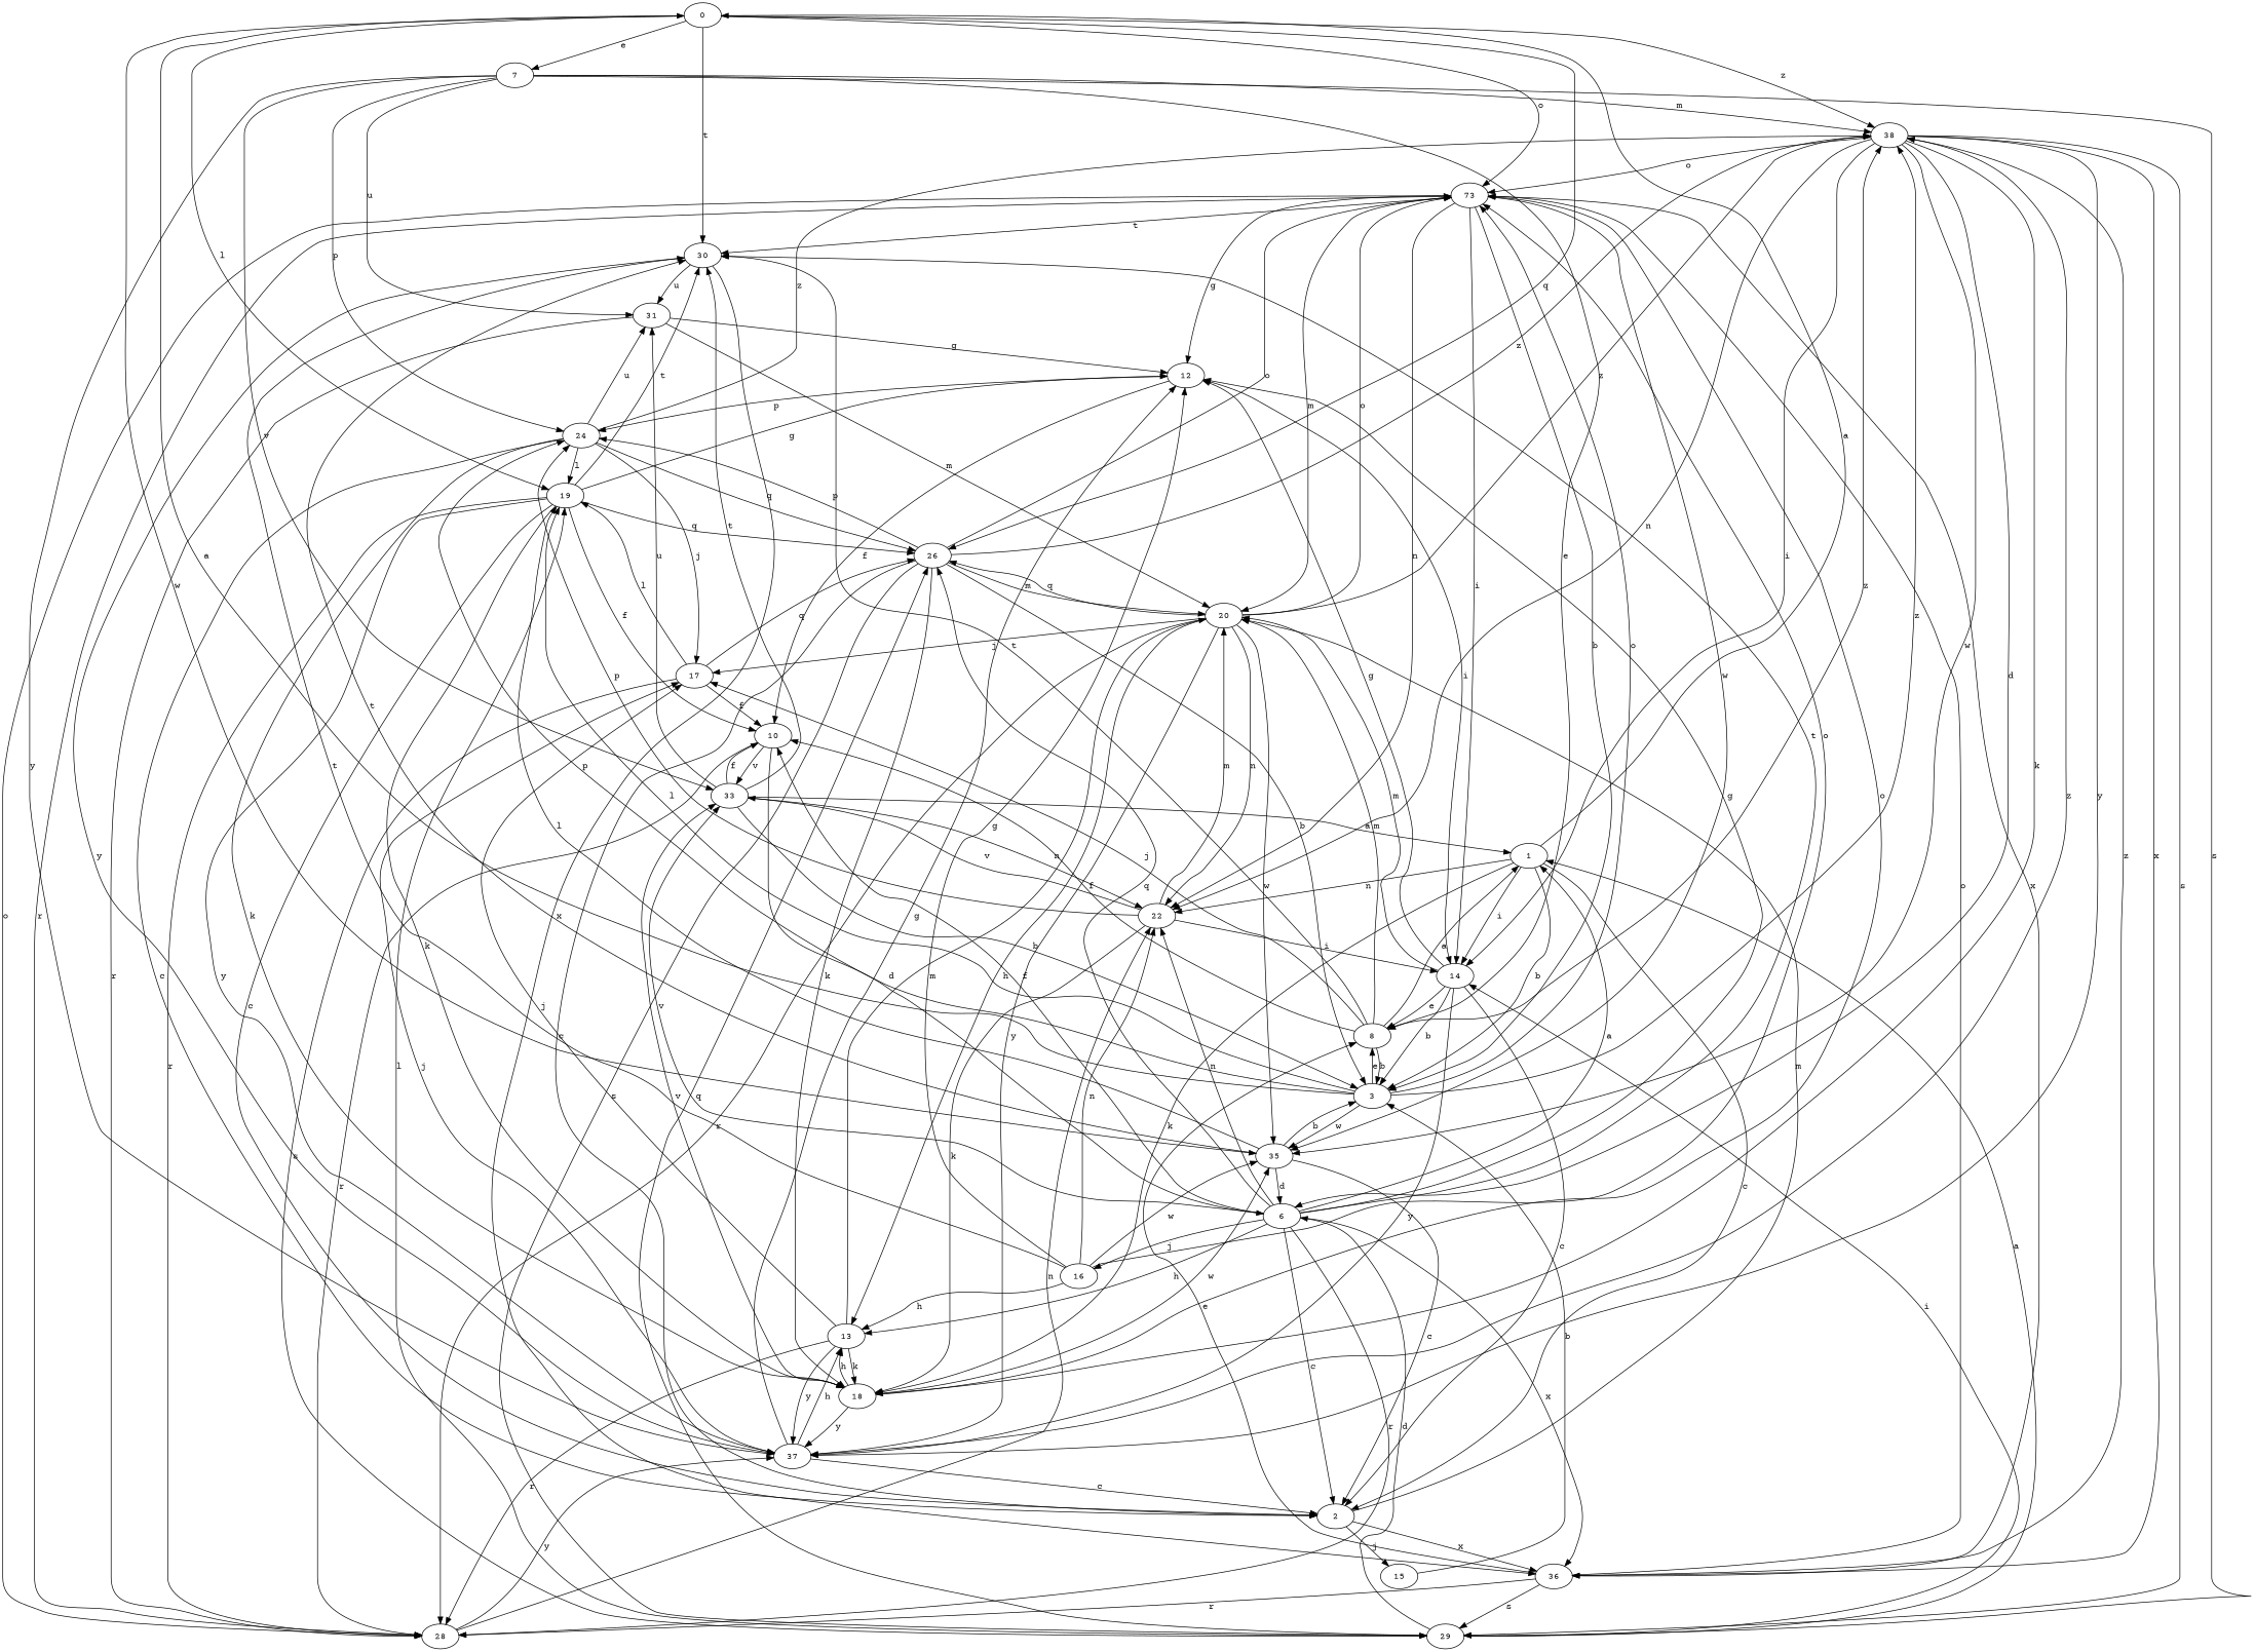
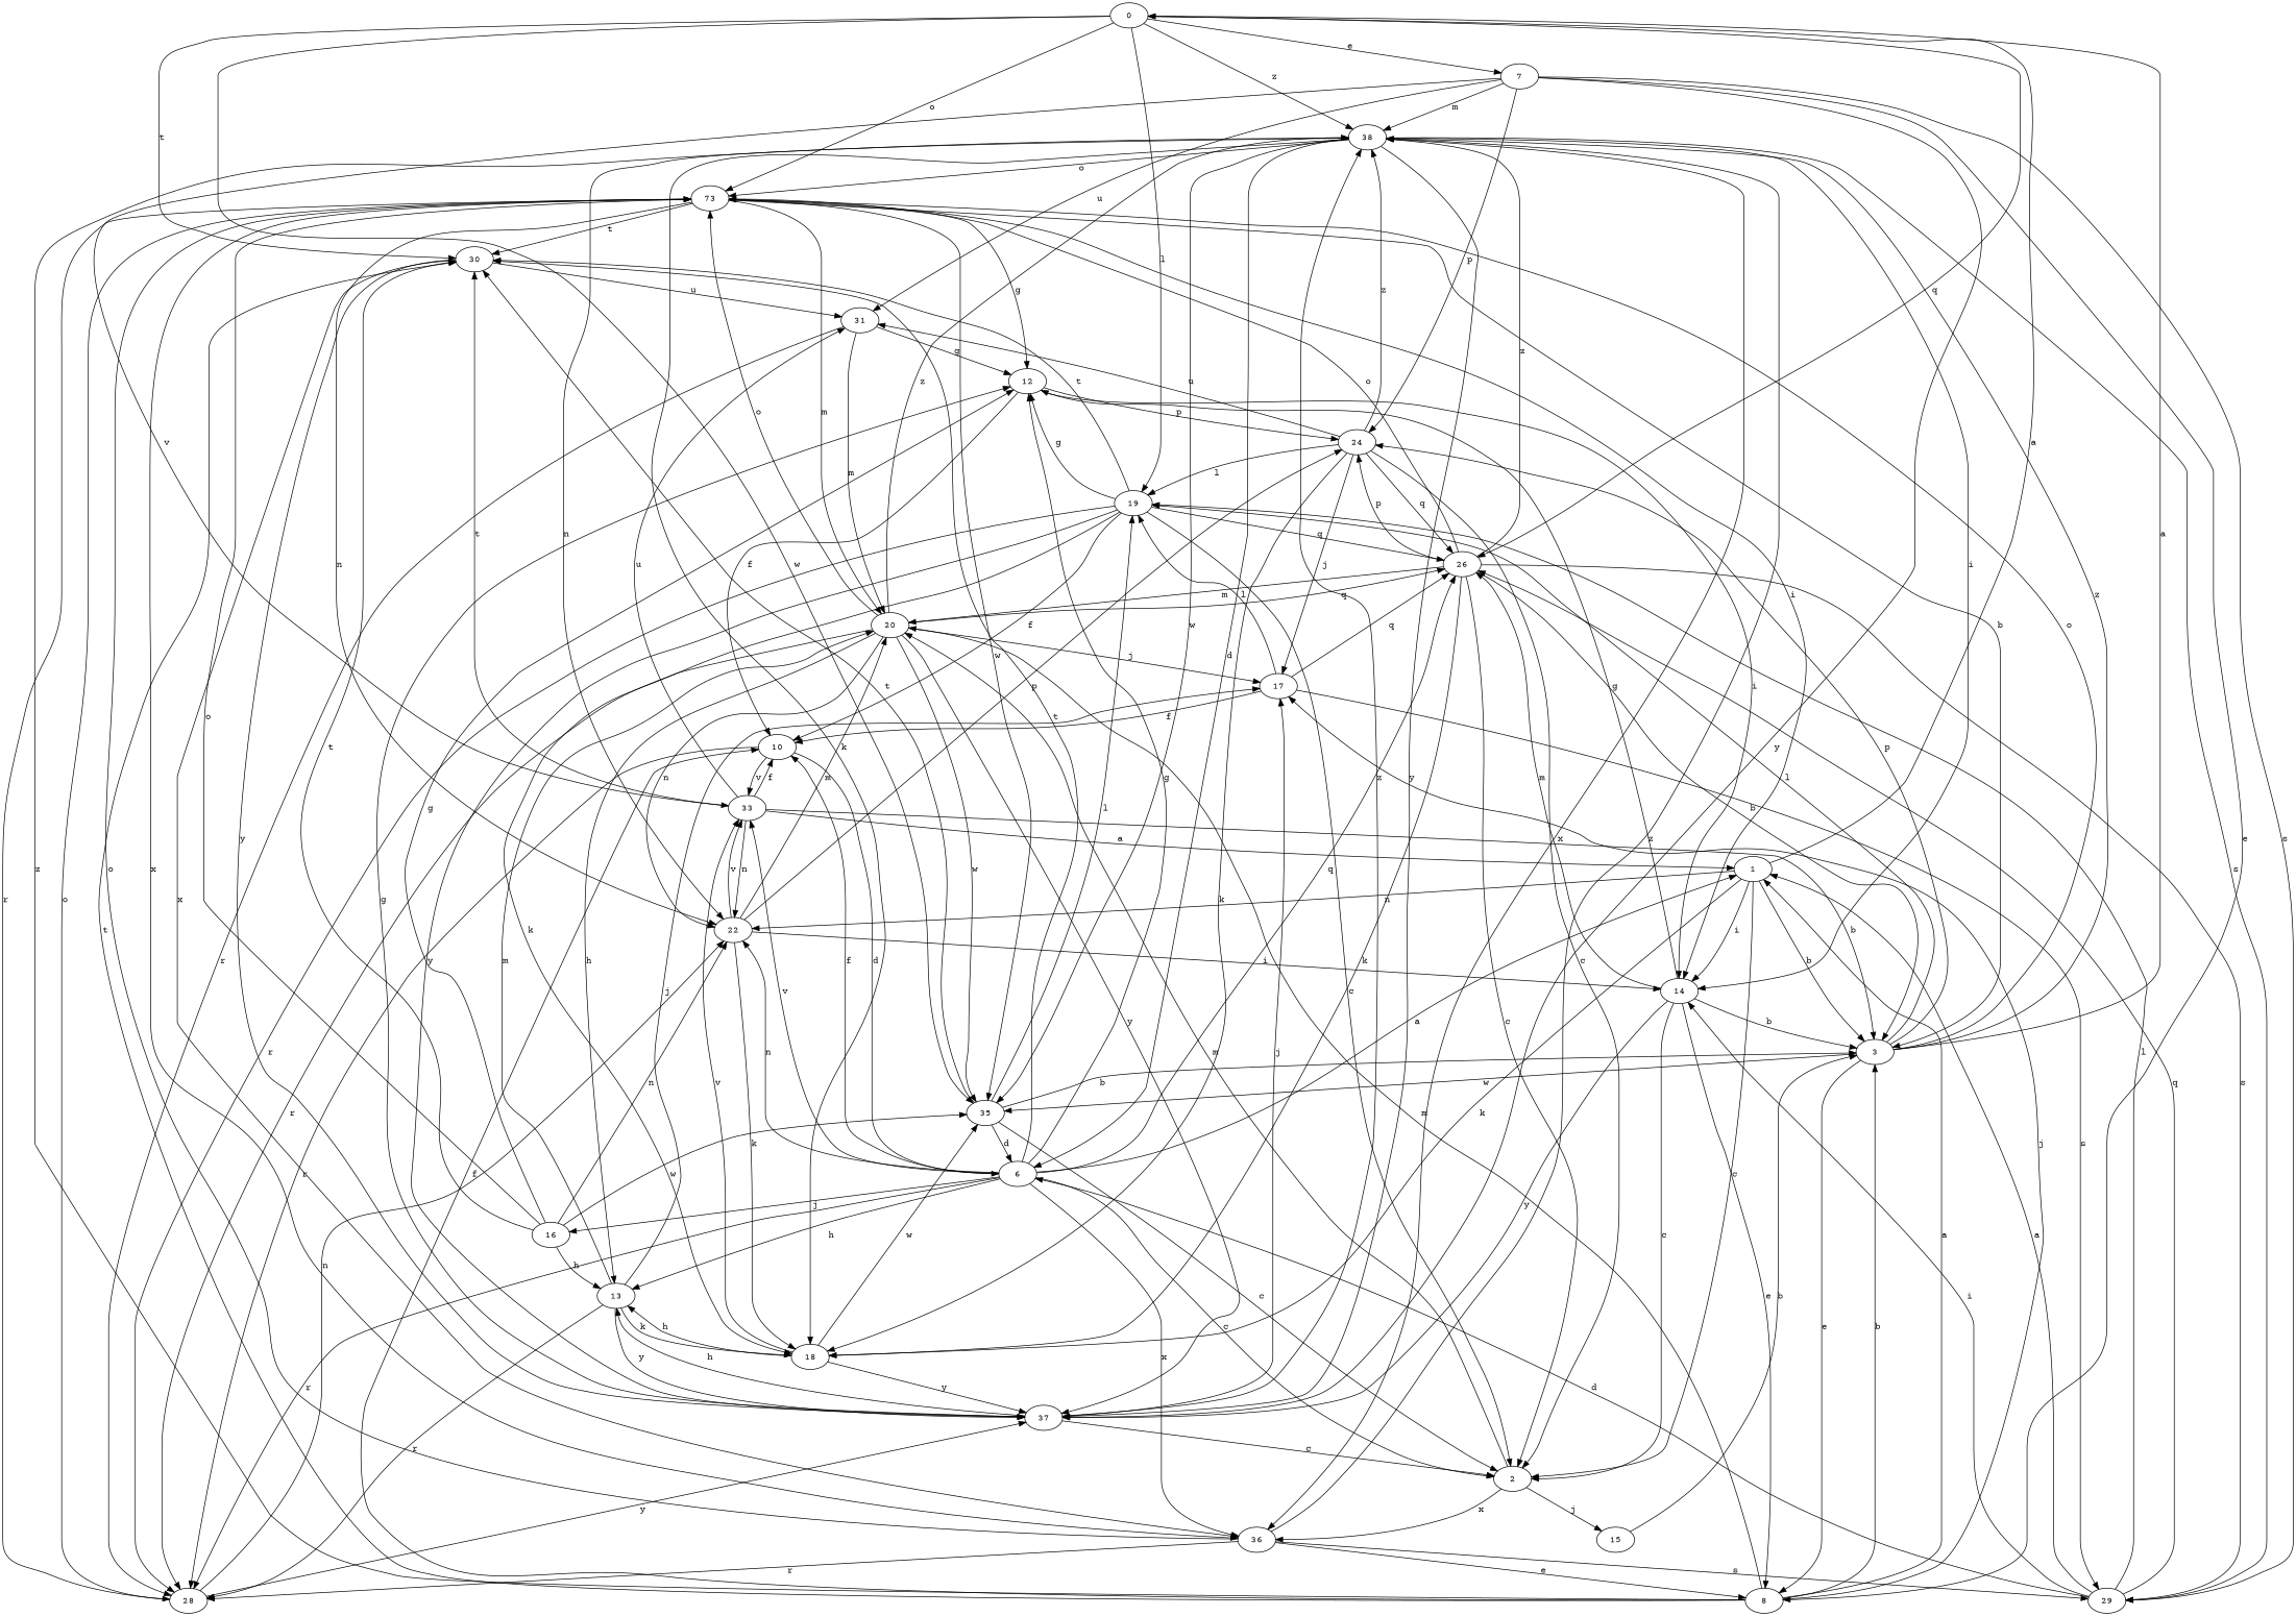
  strict digraph {
    fontname="Courier Prime"
    node [fontname="Courier Prime"]
    edge [fontname="Courier Prime"]
    0
    7
    19
    n4 [label=73]
    26
    30
    35
    38
    8
    24
    33
    29
    31
    37
    n15 [label=2]
    18
    10
    12
    28
    3
    14
    22
    20
    36
    6
    1
    15
    13
    17
    16
    0 -> 7 [label=e]
    0 -> 19 [label=l]
    0 -> n4 [label=o]
    0 -> 26 [label=q]
    0 -> 30 [label=t]
    0 -> 35 [label=w]
    0 -> 38 [label=z]
    7 -> 38 [label=m]
    7 -> 8 [label=e]
    7 -> 24 [label=p]
    7 -> 33 [label=v]
    7 -> 29 [label=s]
    7 -> 31 [label=u]
    7 -> 37 [label=y]
    19 -> 26 [label=q]
    19 -> 30 [label=t]
    19 -> 37 [label=y]
    19 -> n15 [label=c]
    19 -> 18 [label=k]
    19 -> 10 [label=f]
    19 -> 12 [label=g]
    19 -> 28 [label=r]
    n4 -> 30 [label=t]
    n4 -> 35 [label=w]
    n4 -> 12 [label=g]
    n4 -> 28 [label=r]
    n4 -> 3 [label=b]
    n4 -> 14 [label=i]
    n4 -> 22 [label=n]
    n4 -> 20 [label=m]
    n4 -> 36 [label=x]
    26 -> n4 [label=o]
    26 -> 38 [label=z]
    26 -> 24 [label=p]
    26 -> 29 [label=s]
    26 -> n15 [label=c]
    26 -> 18 [label=k]
    26 -> 3 [label=b]
    26 -> 20 [label=m]
    30 -> 31 [label=u]
    30 -> 37 [label=y]
    30 -> 36 [label=x]
    35 -> 19 [label=l]
    35 -> 30 [label=t]
    35 -> n15 [label=c]
    35 -> 3 [label=b]
    35 -> 6 [label=d]
    38 -> n4 [label=o]
    38 -> 35 [label=w]
    38 -> 29 [label=s]
    38 -> 37 [label=y]
    38 -> 18 [label=k]
    38 -> 14 [label=i]
    38 -> 22 [label=n]
    38 -> 36 [label=x]
    38 -> 6 [label=d]
    8 -> 30 [label=t]
    8 -> 38 [label=z]
    8 -> 10 [label=f]
    8 -> 3 [label=b]
    8 -> 20 [label=m]
    8 -> 1 [label=a]
    8 -> 17 [label=j]
    24 -> 19 [label=l]
    24 -> 26 [label=q]
    24 -> 38 [label=z]
    24 -> 31 [label=u]
    24 -> n15 [label=c]
    24 -> 18 [label=k]
    24 -> 17 [label=j]
    33 -> 30 [label=t]
    33 -> 31 [label=u]
    33 -> 10 [label=f]
    33 -> 3 [label=b]
    33 -> 22 [label=n]
    33 -> 1 [label=a]
    29 -> 19 [label=l]
    29 -> 26 [label=q]
    29 -> 14 [label=i]
    29 -> 6 [label=d]
    29 -> 1 [label=a]
    31 -> 12 [label=g]
    31 -> 28 [label=r]
    31 -> 20 [label=m]
    37 -> 38 [label=z]
    37 -> n15 [label=c]
    37 -> 12 [label=g]
    37 -> 13 [label=h]
    37 -> 17 [label=j]
    n15 -> 20 [label=m]
    n15 -> 36 [label=x]
    n15 -> 15 [label=j]
-   18 -> n4 [label=o]
    18 -> 35 [label=w]
    18 -> 33 [label=v]
    18 -> 37 [label=y]
    18 -> 13 [label=h]
    10 -> 33 [label=v]
    10 -> 28 [label=r]
    10 -> 6 [label=d]
    12 -> 24 [label=p]
    12 -> 10 [label=f]
    12 -> 14 [label=i]
    28 -> n4 [label=o]
    28 -> 37 [label=y]
    28 -> 22 [label=n]
    3 -> 0 [label=a]
    3 -> 19 [label=l]
    3 -> n4 [label=o]
    3 -> 35 [label=w]
    3 -> 38 [label=z]
    3 -> 8 [label=e]
    3 -> 24 [label=p]
    14 -> 8 [label=e]
    14 -> 37 [label=y]
    14 -> n15 [label=c]
    14 -> 12 [label=g]
    14 -> 3 [label=b]
-   14 -> 20 [label=m]
+   14 -> 26 [label=m]
    22 -> 24 [label=p]
    22 -> 33 [label=v]
    22 -> 18 [label=k]
    22 -> 14 [label=i]
    22 -> 20 [label=m]
    20 -> n4 [label=o]
    20 -> 26 [label=q]
    20 -> 35 [label=w]
    20 -> 38 [label=z]
    20 -> 37 [label=y]
    20 -> 28 [label=r]
    20 -> 22 [label=n]
    20 -> 13 [label=h]
    20 -> 17 [label=j]
    36 -> n4 [label=o]
    36 -> 38 [label=z]
    36 -> 8 [label=e]
    36 -> 29 [label=s]
    36 -> 28 [label=r]
    6 -> 26 [label=q]
    6 -> 30 [label=t]
    6 -> 33 [label=v]
    6 -> n15 [label=c]
    6 -> 10 [label=f]
    6 -> 12 [label=g]
    6 -> 28 [label=r]
    6 -> 22 [label=n]
    6 -> 36 [label=x]
    6 -> 1 [label=a]
    6 -> 13 [label=h]
    6 -> 16 [label=j]
    1 -> 0 [label=a]
    1 -> n15 [label=c]
    1 -> 18 [label=k]
    1 -> 3 [label=b]
    1 -> 14 [label=i]
    1 -> 22 [label=n]
    15 -> 3 [label=b]
    13 -> 37 [label=y]
    13 -> 18 [label=k]
    13 -> 28 [label=r]
    13 -> 20 [label=m]
    13 -> 17 [label=j]
    17 -> 19 [label=l]
    17 -> 26 [label=q]
    17 -> 29 [label=s]
    17 -> 10 [label=f]
    16 -> n4 [label=o]
    16 -> 30 [label=t]
    16 -> 35 [label=w]
    16 -> 12 [label=g]
    16 -> 22 [label=n]
    16 -> 13 [label=h]
  }
